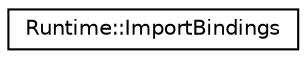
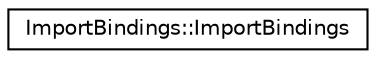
  digraph {
    rankdir=LR
-   n1 [color=black fillcolor=white fontname=Helvetica fontsize=10 height=0.2 label="Runtime::ImportBindings" shape=record style=filled width=0.4]
+   n1 [color=black fillcolor=white fontname=Helvetica fontsize=10 height=0.2 label="ImportBindings::ImportBindings" shape=record style=filled width=0.4]
  }
